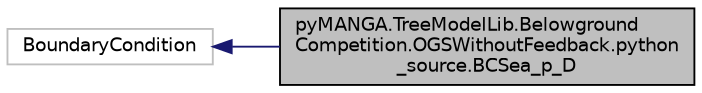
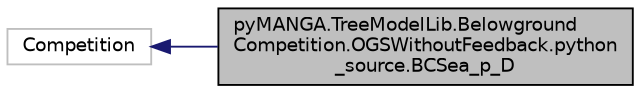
  digraph {
    rankdir=LR
    node [fontname=Helvetica fontsize=10 shape=record style=filled]
    n1 [color=black fillcolor=grey75 fontcolor=black height=0.2 label="pyMANGA.TreeModelLib.Belowground\lCompetition.OGSWithoutFeedback.python\l_source.BCSea_p_D" width=0.4]
-   n2 [color=grey75 fillcolor=white height=0.2 label=BoundaryCondition width=0.4]
+   n2 [color=grey75 fillcolor=white height=0.2 label=Competition width=0.4]
    n2 -> n1 [color=midnightblue dir=back fontname=Helvetica fontsize=10 labelfontname=Helvetica labelfontsize=10 style=solid]
  }
